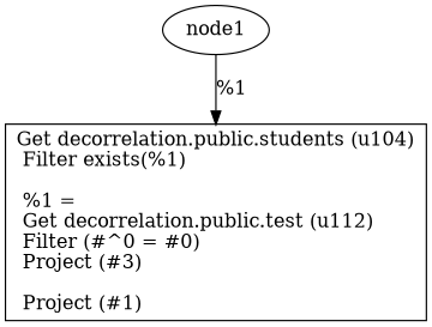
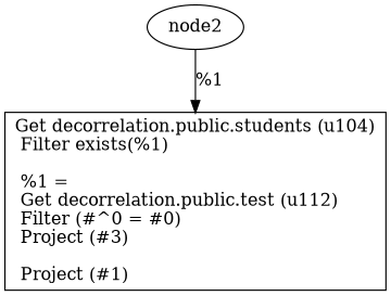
  digraph {
    n1 [label=" Get decorrelation.public.students (u104)\l Filter exists(%1)\l \l  %1 =\l   Get decorrelation.public.test (u112)\l   Filter (#^0 = #0)\l   Project (#3)\l \l Project (#1)\l" shape=record]
-   node1
+   node1 [label=node2]
    node1 -> n1 [label="%1\l"]
  }
